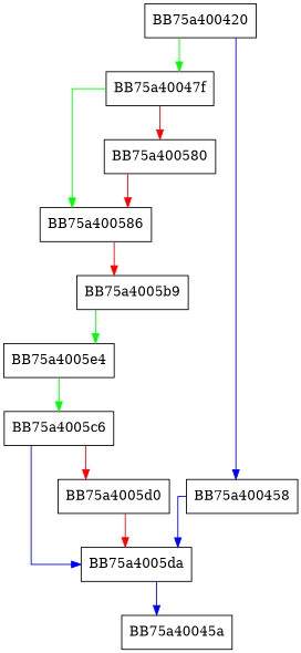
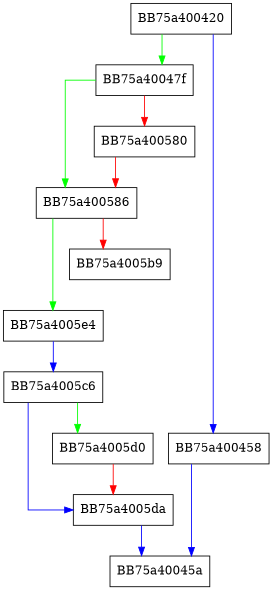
  digraph {
    splines=ortho
    node [shape=box]
    edge [color=blue]
    BB75a400420
    BB75a40047f
    BB75a400458
    BB75a400586
    BB75a400580
    BB75a40045a
    BB75a4005e4
    BB75a4005b9
    BB75a4005c6
    BB75a4005da
    BB75a4005d0
    BB75a400420 -> BB75a40047f [color=green]
    BB75a400420 -> BB75a400458
    BB75a40047f -> BB75a400586 [color=green]
    BB75a40047f -> BB75a400580 [color=red]
-   BB75a400458 -> BB75a4005da
-   BB75a4005b9 -> BB75a4005e4 [color=green]
+   BB75a400458 -> BB75a40045a
+   BB75a400586 -> BB75a4005e4 [color=green]
    BB75a400586 -> BB75a4005b9 [color=red]
    BB75a400580 -> BB75a400586 [color=red]
-   BB75a4005e4 -> BB75a4005c6 [color=green]
+   BB75a4005e4 -> BB75a4005c6
    BB75a4005c6 -> BB75a4005da
-   BB75a4005c6 -> BB75a4005d0 [color=red]
+   BB75a4005c6 -> BB75a4005d0 [color=green]
    BB75a4005da -> BB75a40045a
    BB75a4005d0 -> BB75a4005da [color=red]
  }
